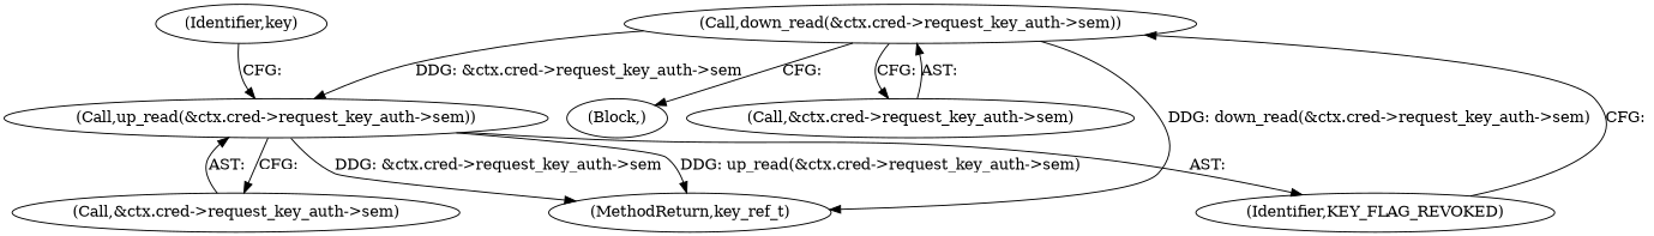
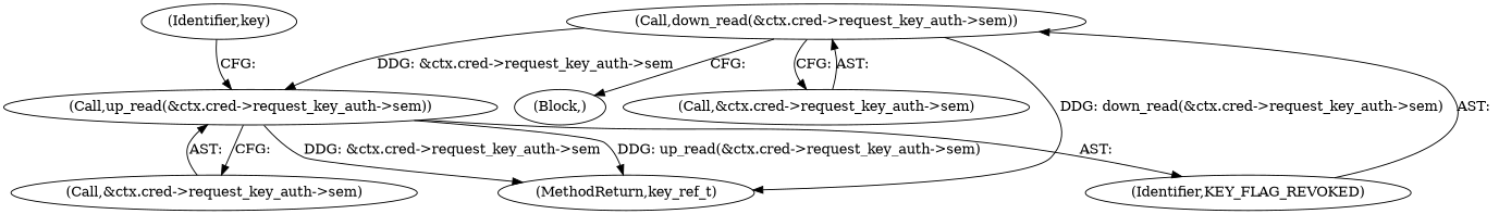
  digraph {
    fontname="DejaVu Serif"
    node [fontname="DejaVu Serif"]
    edge [fontname="DejaVu Serif"]
    n1 [label="(Call,down_read(&ctx.cred->request_key_auth->sem))"]
    n2 [label="(Call,up_read(&ctx.cred->request_key_auth->sem))"]
    n3 [label="(MethodReturn,key_ref_t)"]
    n4 [label="(Block,)"]
    n5 [label="(Call,&ctx.cred->request_key_auth->sem)"]
    n6 [label="(Call,&ctx.cred->request_key_auth->sem)"]
    n7 [label="(Identifier,KEY_FLAG_REVOKED)"]
    n8 [label="(Identifier,key)"]
    n1 -> n2 [label="DDG: &ctx.cred->request_key_auth->sem"]
    n1 -> n3 [label="DDG: down_read(&ctx.cred->request_key_auth->sem)"]
    n1 -> n4 [label="CFG: "]
    n1 -> n5 [label="CFG: "]
    n2 -> n3 [label="DDG: up_read(&ctx.cred->request_key_auth->sem)"]
    n2 -> n3 [label="DDG: &ctx.cred->request_key_auth->sem"]
    n2 -> n6 [label="CFG: "]
    n2 -> n7 [label="AST: "]
    n5 -> n1 [label="AST: "]
    n6 -> n2 [label="AST: "]
-   n7 -> n1 [label="CFG: "]
+   n7 -> n1 [label="AST: "]
    n8 -> n2 [label="CFG: "]
  }
